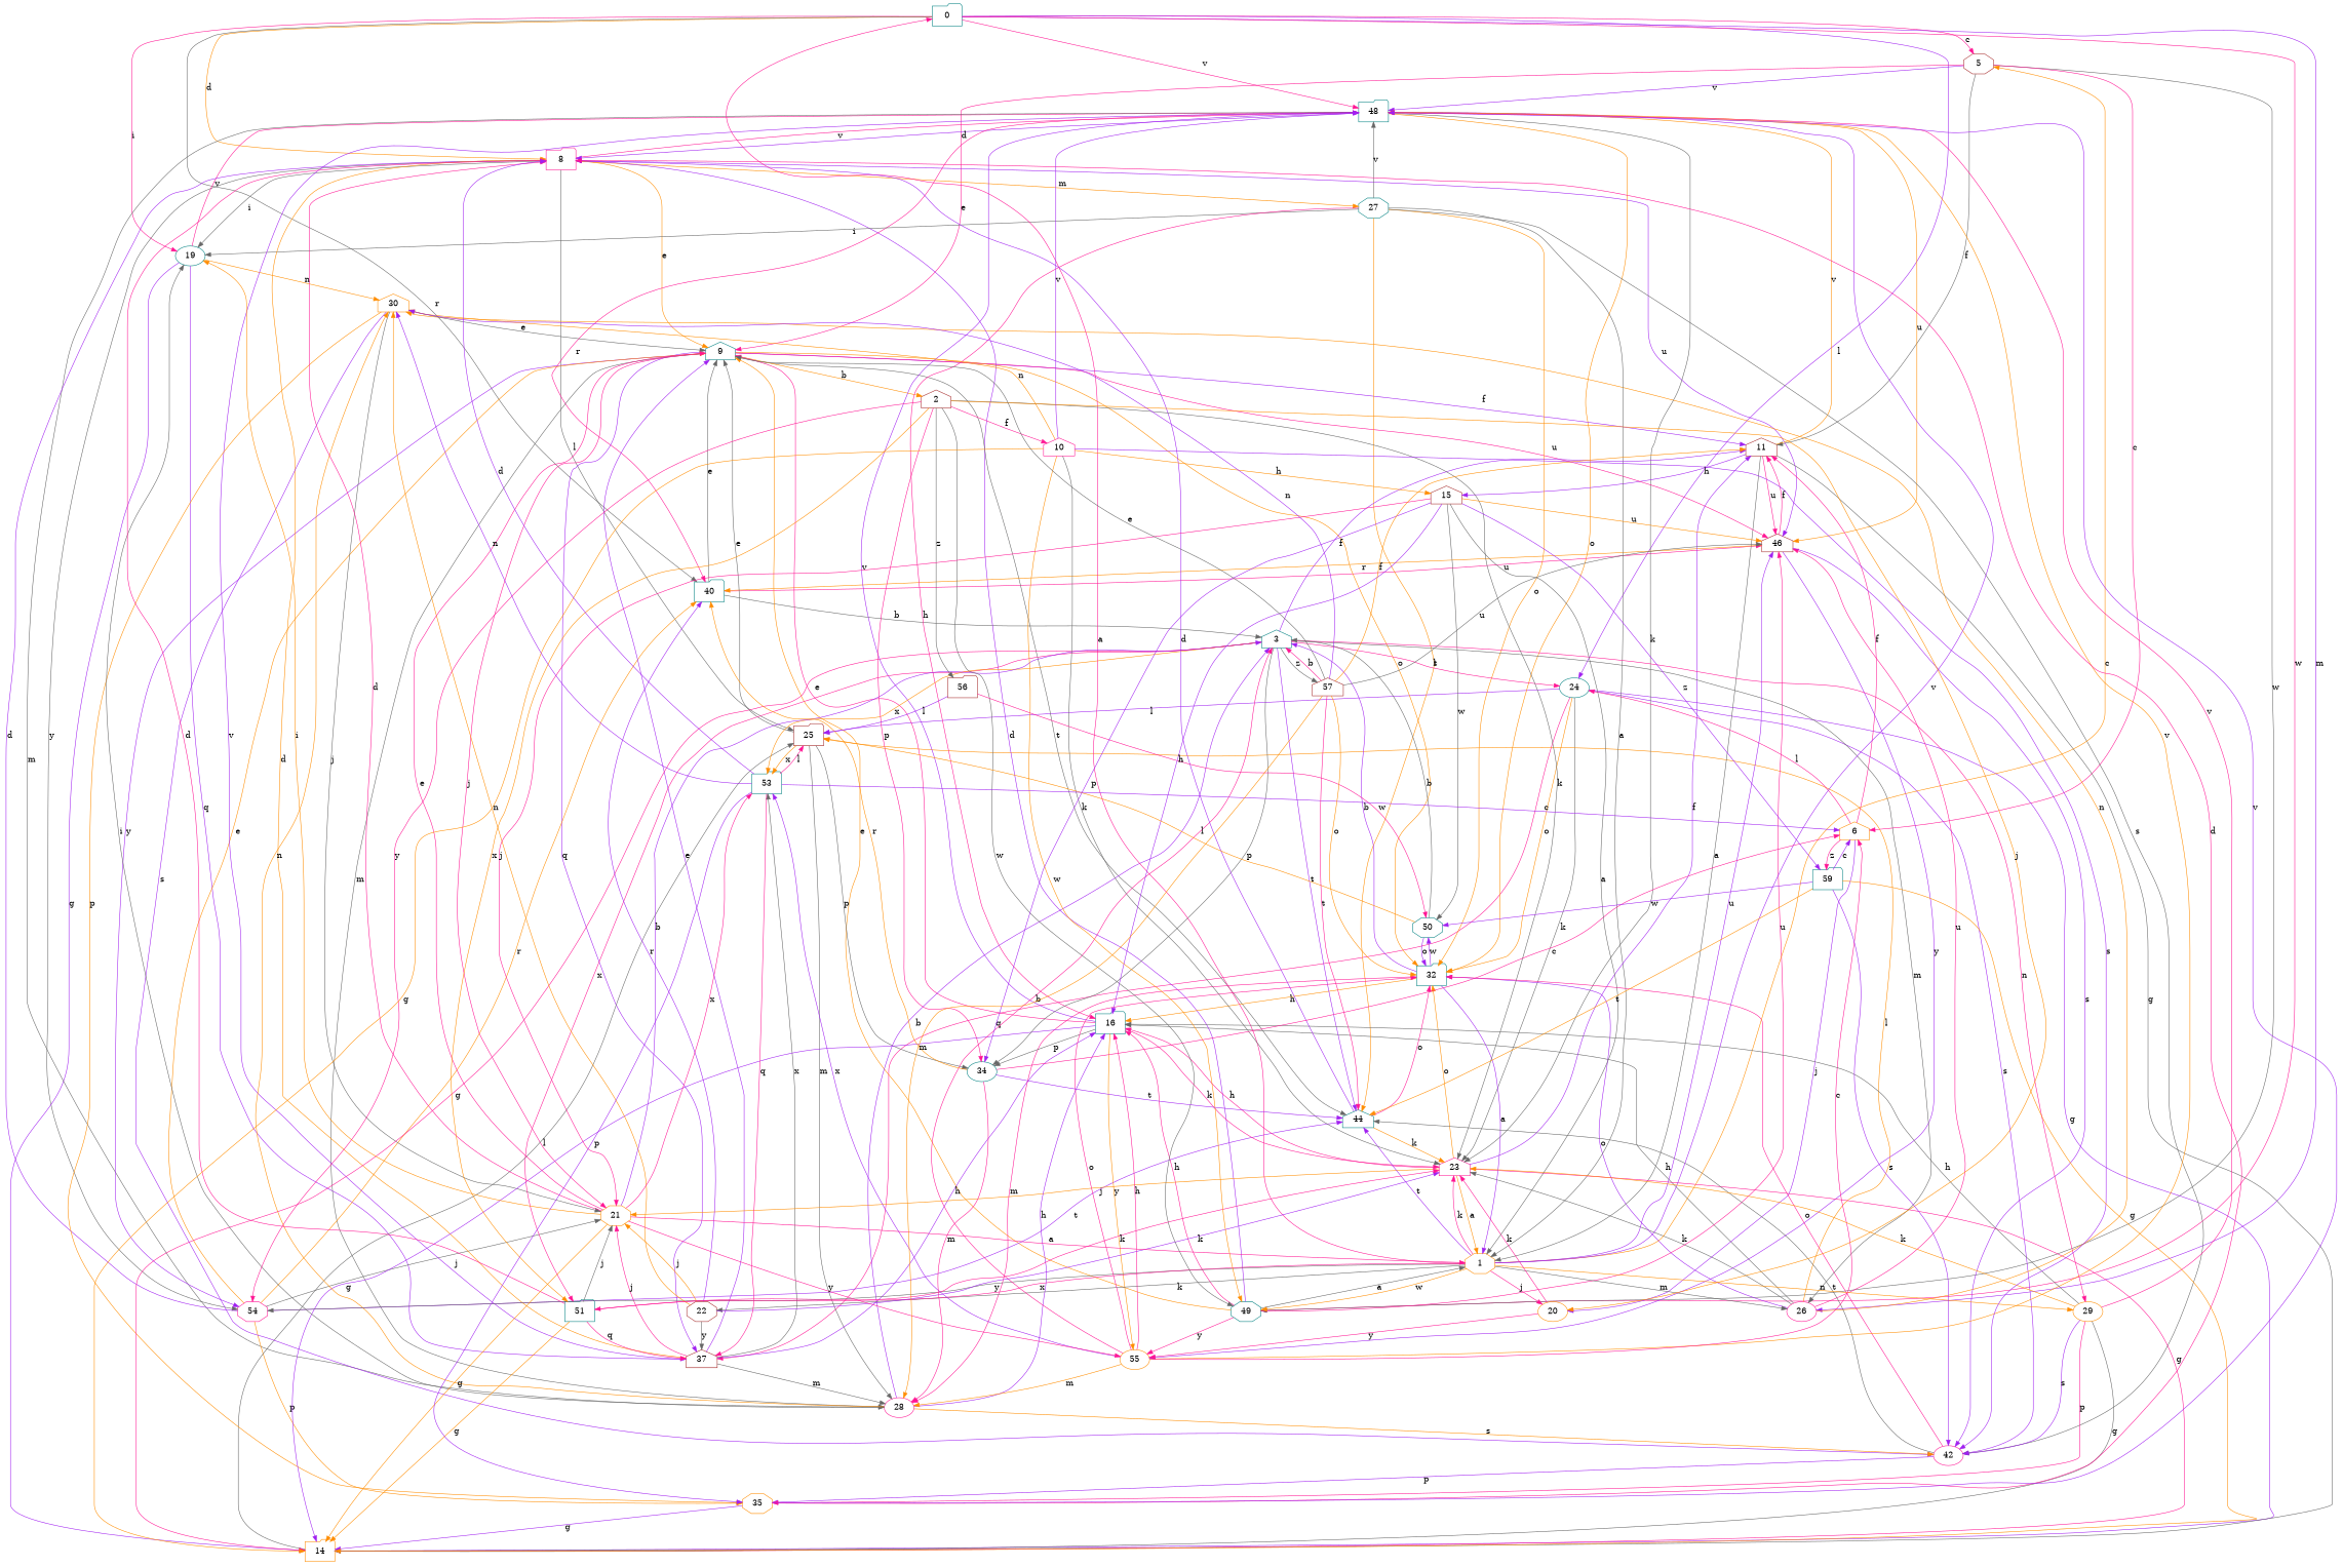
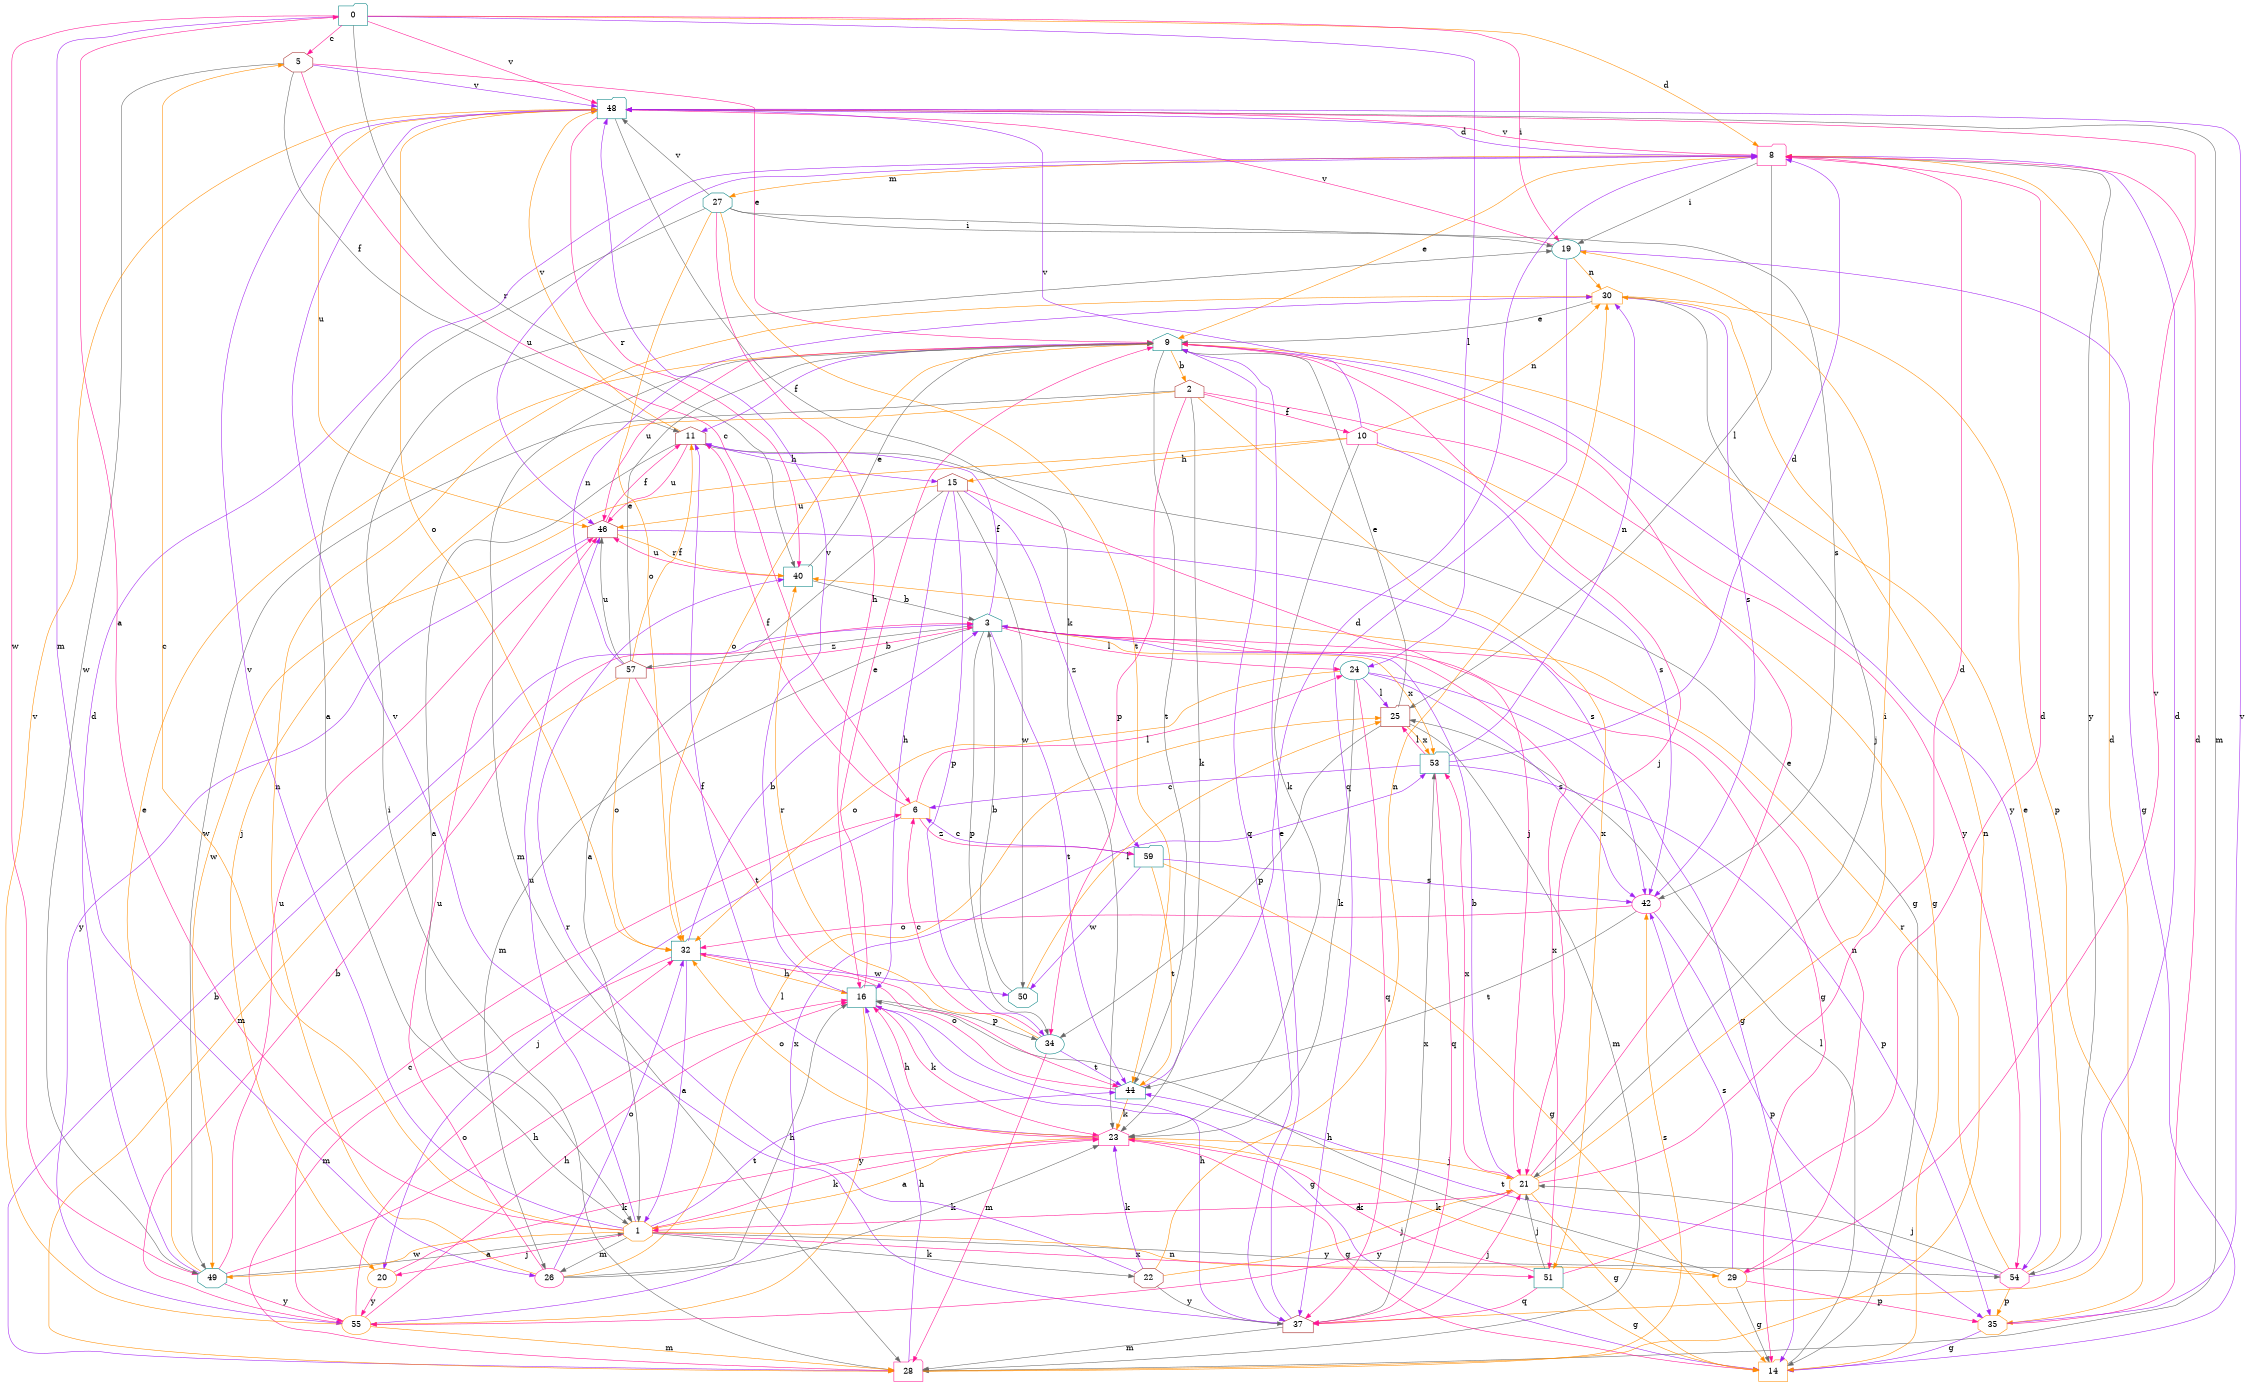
  strict digraph {
    node [color=teal shape=house]
    edge [color=deeppink]
    0 [shape=folder]
    5 [color=brown shape=octagon]
    8 [color=deeppink shape=folder]
    19 [shape=ellipse]
    24 [shape=ellipse]
    26 [color=deeppink shape=ellipse]
    40 [shape=folder]
    48 [shape=folder]
    49 [shape=octagon]
    11 [color=brown]
    6 [color=darkorange]
    9
    46 [color=brown]
    54 [color=deeppink shape=octagon]
    25 [color=brown shape=folder]
    27 [shape=octagon]
    14 [color=darkorange shape=folder]
    37 [color=brown]
    30 [color=darkorange]
    23 [color=deeppink]
    32 [shape=folder]
    42 [color=deeppink shape=ellipse]
    16 [shape=folder]
    3
-   28 [color=deeppink shape=ellipse]
+   28 [color=deeppink shape=folder]
    1 [color=darkorange shape=octagon]
    55 [color=darkorange shape=ellipse]
    20 [color=darkorange shape=ellipse]
    22 [color=brown shape=octagon]
    29 [color=darkorange shape=ellipse]
    44
    51 [shape=folder]
    21 [color=darkorange shape=octagon]
    35 [color=darkorange shape=octagon]
    2 [color=brown]
    10 [color=deeppink]
    34 [shape=ellipse]
-   56 [color=brown shape=folder]
    15 [color=brown]
    50 [shape=octagon]
    53 [shape=folder]
    57 [color=brown]
    59 [shape=folder]
    0 -> 5 [label=c]
    0 -> 8 [color=darkorange label=d]
    0 -> 19 [label=i]
    0 -> 24 [color=purple label=l]
    0 -> 26 [color=purple label=m]
    0 -> 40 [color=gray40 label=r]
    0 -> 48 [label=v]
    0 -> 49 [label=w]
    5 -> 48 [color=purple label=v]
    5 -> 49 [color=gray40 label=w]
    5 -> 11 [color=gray40 label=f]
    5 -> 6 [label=c]
    5 -> 9 [label=e]
    8 -> 19 [color=gray40 label=i]
    8 -> 48 [label=v]
    8 -> 9 [color=darkorange label=e]
    8 -> 46 [color=purple label=u]
    8 -> 54 [color=gray40 label=y]
    8 -> 25 [color=gray40 label=l]
    8 -> 27 [color=darkorange label=m]
    19 -> 48 [label=v]
    19 -> 14 [color=purple label=g]
    19 -> 37 [color=purple label=q]
    19 -> 30 [color=darkorange label=n]
    24 -> 25 [color=purple label=l]
    24 -> 14 [color=purple label=g]
    24 -> 37 [label=q]
    24 -> 23 [color=gray40 label=k]
    24 -> 32 [color=darkorange label=o]
    24 -> 42 [color=purple label=s]
    26 -> 46 [label=u]
    26 -> 25 [color=darkorange label=l]
    26 -> 30 [color=darkorange label=n]
    26 -> 23 [color=gray40 label=k]
    26 -> 32 [color=purple label=o]
    26 -> 16 [color=gray40 label=h]
    40 -> 9 [color=gray40 label=e]
    40 -> 46 [label=u]
    40 -> 3 [color=gray40 label=b]
    48 -> 8 [color=purple label=d]
    48 -> 40 [label=r]
    48 -> 46 [color=darkorange label=u]
    48 -> 23 [color=gray40 label=k]
    48 -> 32 [color=darkorange label=o]
    48 -> 28 [color=gray40 label=m]
    49 -> 8 [color=purple label=d]
    49 -> 9 [color=darkorange label=e]
    49 -> 46 [label=u]
    49 -> 16 [label=h]
    49 -> 1 [color=gray40 label=a]
    49 -> 55 [label=y]
    11 -> 48 [color=darkorange label=v]
    11 -> 46 [label=u]
    11 -> 14 [color=gray40 label=g]
    11 -> 1 [color=gray40 label=a]
    11 -> 15 [color=purple label=h]
    6 -> 24 [label=l]
    6 -> 11 [label=f]
    6 -> 20 [color=purple label=j]
    6 -> 59 [label=z]
    9 -> 11 [color=purple label=f]
    9 -> 46 [label=u]
    9 -> 54 [color=purple label=y]
    9 -> 37 [color=purple label=q]
    9 -> 32 [color=darkorange label=o]
    9 -> 28 [color=gray40 label=m]
    9 -> 44 [color=gray40 label=t]
    9 -> 21 [label=j]
    9 -> 2 [color=darkorange label=b]
    46 -> 40 [color=darkorange label=r]
    46 -> 11 [label=f]
    46 -> 42 [color=purple label=s]
    46 -> 55 [color=purple label=y]
    54 -> 8 [color=purple label=d]
    54 -> 40 [color=darkorange label=r]
    54 -> 9 [color=darkorange label=e]
    54 -> 44 [color=purple label=t]
    54 -> 21 [color=gray40 label=j]
    54 -> 35 [color=darkorange label=p]
    25 -> 9 [color=gray40 label=e]
    25 -> 28 [color=gray40 label=m]
    25 -> 34 [color=gray40 label=p]
    25 -> 53 [color=darkorange label=x]
    27 -> 19 [color=gray40 label=i]
    27 -> 48 [color=gray40 label=v]
    27 -> 32 [color=darkorange label=o]
    27 -> 42 [color=gray40 label=s]
    27 -> 16 [label=h]
    27 -> 1 [color=gray40 label=a]
    27 -> 44 [color=darkorange label=t]
    14 -> 25 [color=gray40 label=l]
    37 -> 8 [color=darkorange label=d]
    37 -> 48 [color=purple label=v]
    37 -> 9 [color=purple label=e]
    37 -> 16 [color=purple label=h]
    37 -> 28 [color=gray40 label=m]
    37 -> 21 [label=j]
    37 -> 53 [color=gray40 label=x]
    30 -> 9 [color=gray40 label=e]
    30 -> 42 [color=purple label=s]
    30 -> 21 [color=gray40 label=j]
    30 -> 35 [color=darkorange label=p]
    23 -> 11 [color=purple label=f]
    23 -> 14 [label=g]
    23 -> 32 [color=darkorange label=o]
    23 -> 16 [label=h]
    23 -> 1 [color=darkorange label=a]
    23 -> 21 [color=darkorange label=j]
    32 -> 16 [color=darkorange label=h]
    32 -> 3 [color=purple label=b]
    32 -> 28 [label=m]
    32 -> 1 [color=purple label=a]
    32 -> 50 [color=purple label=w]
    42 -> 32 [label=o]
    42 -> 44 [color=gray40 label=t]
    42 -> 35 [color=purple label=p]
    16 -> 48 [color=purple label=v]
    16 -> 9 [label=e]
    16 -> 14 [color=purple label=g]
    16 -> 23 [label=k]
    16 -> 55 [color=darkorange label=y]
    16 -> 34 [color=gray40 label=p]
    3 -> 24 [label=l]
    3 -> 26 [color=gray40 label=m]
    3 -> 11 [color=purple label=f]
    3 -> 14 [label=g]
    3 -> 29 [label=n]
    3 -> 44 [color=purple label=t]
    3 -> 51 [label=x]
    3 -> 34 [color=gray40 label=p]
    3 -> 53 [color=darkorange label=x]
    3 -> 57 [color=gray40 label=z]
    28 -> 19 [color=gray40 label=i]
    28 -> 30 [color=darkorange label=n]
    28 -> 42 [color=darkorange label=s]
    28 -> 16 [color=purple label=h]
    28 -> 3 [color=purple label=b]
    1 -> 0 [label=a]
    1 -> 5 [color=darkorange label=c]
    1 -> 26 [color=gray40 label=m]
    1 -> 48 [color=purple label=v]
    1 -> 49 [color=darkorange label=w]
    1 -> 46 [color=purple label=u]
    1 -> 54 [color=gray40 label=y]
    1 -> 23 [label=k]
    1 -> 20 [label=j]
    1 -> 22 [color=gray40 label=k]
    1 -> 29 [color=darkorange label=n]
    1 -> 44 [color=purple label=t]
    1 -> 51 [label=x]
    55 -> 48 [color=darkorange label=v]
    55 -> 6 [label=c]
    55 -> 32 [label=o]
    55 -> 16 [label=h]
    55 -> 3 [label=b]
    55 -> 28 [color=darkorange label=m]
    55 -> 53 [color=purple label=x]
    20 -> 23 [label=k]
    20 -> 55 [label=y]
    22 -> 40 [color=purple label=r]
    22 -> 37 [color=gray40 label=y]
    22 -> 30 [color=darkorange label=n]
    22 -> 23 [color=purple label=k]
    22 -> 21 [color=darkorange label=j]
    29 -> 48 [label=v]
    29 -> 14 [color=gray40 label=g]
    29 -> 23 [color=darkorange label=k]
    29 -> 42 [color=purple label=s]
    29 -> 16 [color=gray40 label=h]
    29 -> 35 [label=p]
    44 -> 8 [color=purple label=d]
    44 -> 23 [color=darkorange label=k]
    44 -> 32 [label=o]
    51 -> 8 [label=d]
    51 -> 14 [color=darkorange label=g]
    51 -> 37 [label=q]
    51 -> 23 [label=k]
    51 -> 21 [color=gray40 label=j]
    21 -> 8 [label=d]
    21 -> 19 [color=darkorange label=i]
    21 -> 9 [label=e]
    21 -> 14 [color=darkorange label=g]
    21 -> 3 [color=purple label=b]
    21 -> 1 [label=a]
    21 -> 55 [label=y]
    21 -> 53 [label=x]
    35 -> 8 [label=d]
    35 -> 48 [color=purple label=v]
    35 -> 14 [color=purple label=g]
    2 -> 49 [color=gray40 label=w]
    2 -> 54 [label=y]
    2 -> 23 [color=gray40 label=k]
    2 -> 20 [color=darkorange label=j]
    2 -> 51 [color=darkorange label=x]
    2 -> 10 [label=f]
    2 -> 34 [label=p]
-   2 -> 56 [color=gray40 label=z]
    10 -> 48 [color=purple label=v]
    10 -> 49 [color=darkorange label=w]
    10 -> 14 [color=darkorange label=g]
    10 -> 30 [color=darkorange label=n]
    10 -> 23 [color=gray40 label=k]
    10 -> 42 [color=purple label=s]
    10 -> 15 [color=darkorange label=h]
    34 -> 40 [color=darkorange label=r]
    34 -> 6 [label=c]
    34 -> 28 [label=m]
    34 -> 44 [color=purple label=t]
-   56 -> 25 [color=purple label=l]
-   56 -> 50 [label=w]
    15 -> 46 [color=darkorange label=u]
    15 -> 16 [color=purple label=h]
    15 -> 1 [color=gray40 label=a]
    15 -> 21 [label=j]
    15 -> 34 [color=purple label=p]
    15 -> 50 [color=gray40 label=w]
    15 -> 59 [color=purple label=z]
    50 -> 25 [color=darkorange label=l]
-   50 -> 32 [color=purple label=o]
    50 -> 3 [color=gray40 label=b]
    53 -> 8 [color=purple label=d]
    53 -> 6 [color=purple label=c]
    53 -> 25 [label=l]
    53 -> 37 [label=q]
    53 -> 30 [color=purple label=n]
    53 -> 35 [color=purple label=p]
    57 -> 11 [color=darkorange label=f]
    57 -> 9 [color=gray40 label=e]
    57 -> 46 [color=gray40 label=u]
    57 -> 30 [color=purple label=n]
    57 -> 32 [color=darkorange label=o]
    57 -> 3 [label=b]
    57 -> 28 [color=darkorange label=m]
    57 -> 44 [label=t]
    59 -> 6 [color=purple label=c]
    59 -> 14 [color=darkorange label=g]
    59 -> 42 [color=purple label=s]
    59 -> 44 [color=darkorange label=t]
    59 -> 50 [color=purple label=w]
  }
